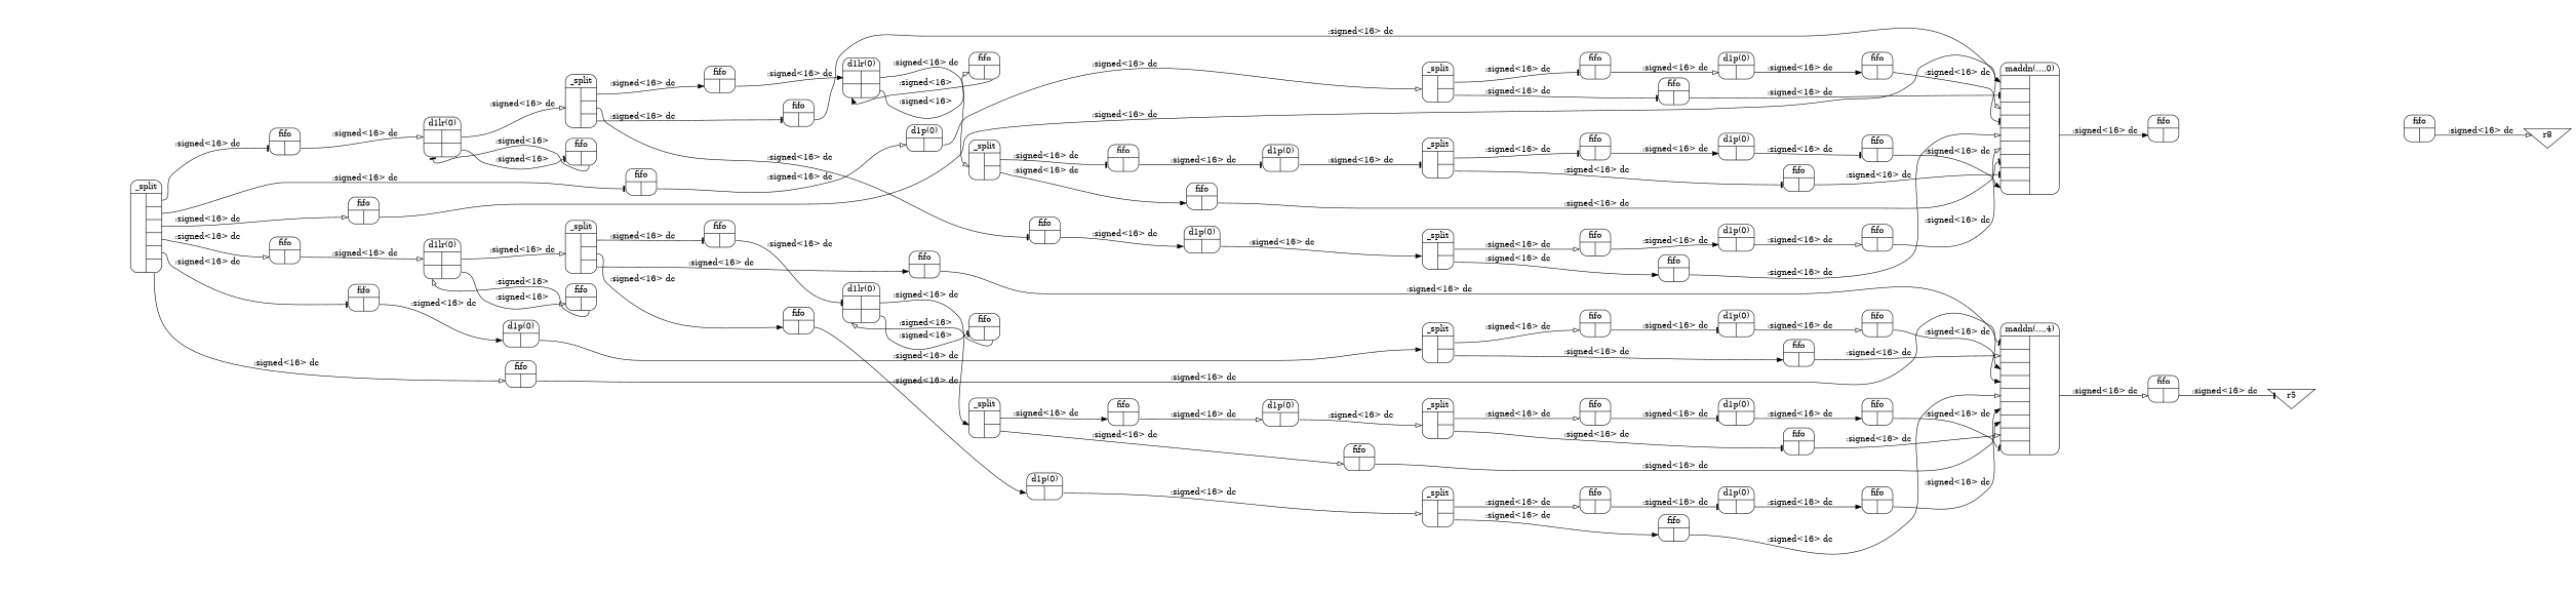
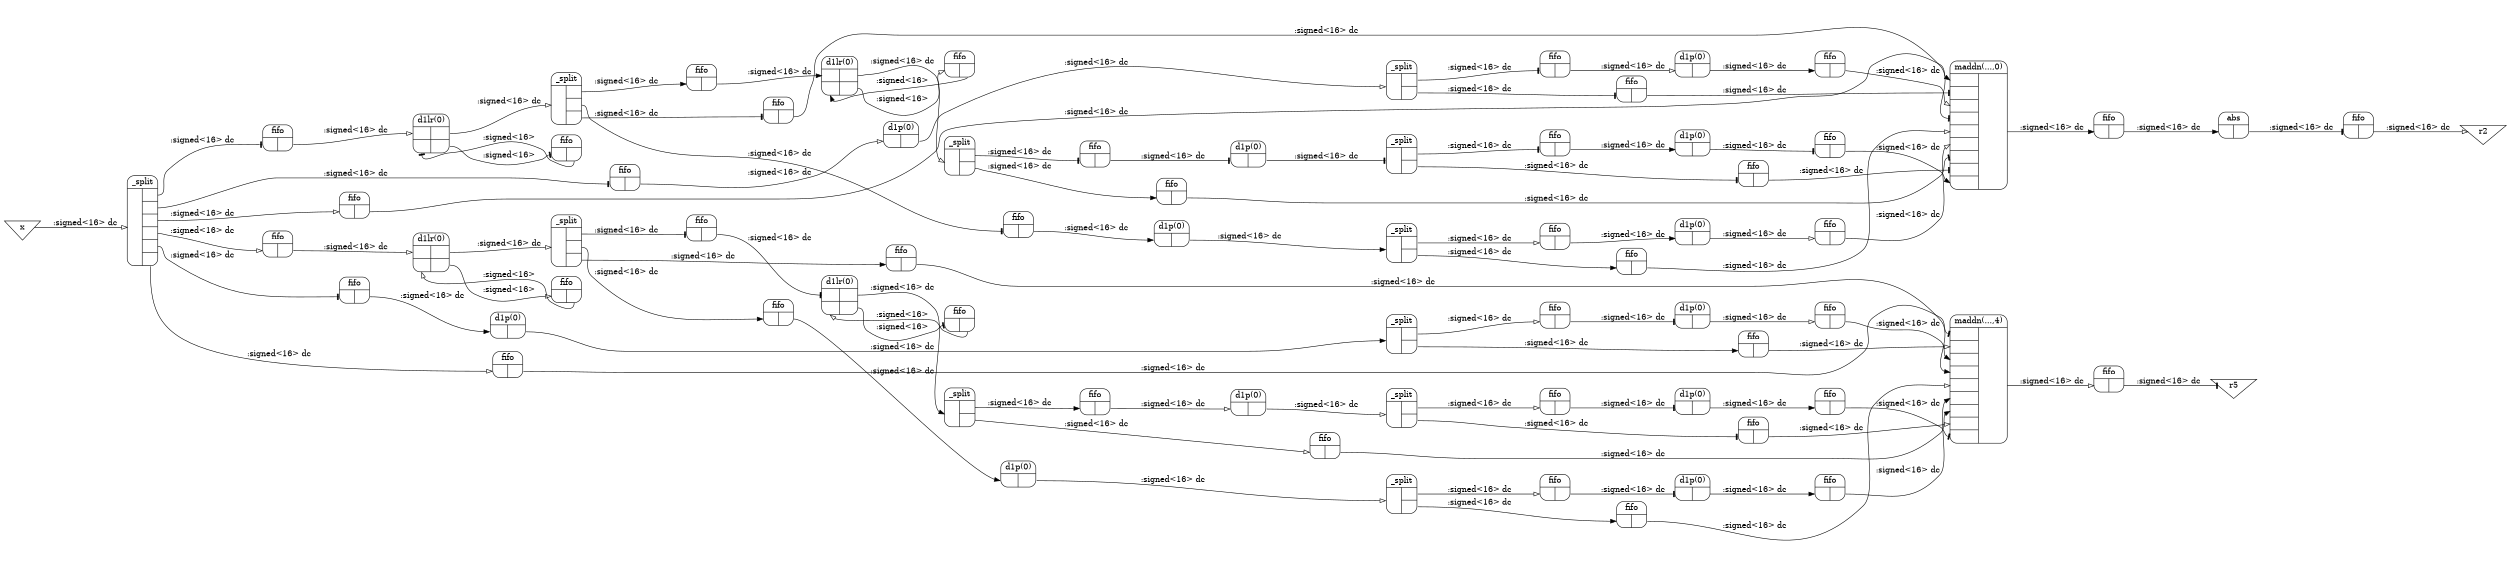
  digraph {
    fontname="DejaVu Serif"
    rankdir=LR
    node [fontname="DejaVu Serif" shape=record style=rounded]
    edge [arrowhead=onormal fontname="DejaVu Serif" headport=e0 tailport=s0]
    n1 [label="<id>fifo|{{<e0>}|{<s0>}}"]
-   n2 [label=r8 shape=invtriangle style=""]
+   n2 [label=r2 shape=invtriangle style=""]
    n3 [label="<id>fifo|{{<e0>}|{<s0>}}"]
    n4 [label="<id>d1lr(0)|{{<e0>|<e1>}|{<s0>|<s1>}}"]
    n5 [label="<id>_split|{{<e0>}|{<s0>|<s1>|<s2>}}"]
    n6 [label="<id>fifo|{{<e0>}|{<s0>}}"]
    n7 [label="<id>fifo|{{<e0>}|{<s0>}}"]
    n8 [label="<id>d1lr(0)|{{<e0>|<e1>}|{<s0>|<s1>}}"]
    n9 [label="<id>_split|{{<e0>}|{<s0>|<s1>}}"]
    n10 [label="<id>fifo|{{<e0>}|{<s0>}}"]
    n11 [label="<id>fifo|{{<e0>}|{<s0>}}"]
    n12 [label="<id>d1p(0)|{{<e0>}|{<s0>}}"]
    n13 [label="<id>_split|{{<e0>}|{<s0>|<s1>}}"]
    n14 [label="<id>fifo|{{<e0>}|{<s0>}}"]
    n15 [label="<id>d1p(0)|{{<e0>}|{<s0>}}"]
    n16 [label="<id>fifo|{{<e0>}|{<s0>}}"]
    n17 [label="<id>fifo|{{<e0>}|{<s0>}}"]
    n18 [label="<id>d1p(0)|{{<e0>}|{<s0>}}"]
    n19 [label="<id>_split|{{<e0>}|{<s0>|<s1>}}"]
    n20 [label="<id>fifo|{{<e0>}|{<s0>}}"]
    n21 [label="<id>d1p(0)|{{<e0>}|{<s0>}}"]
    n22 [label="<id>fifo|{{<e0>}|{<s0>}}"]
    n23 [label="<id>fifo|{{<e0>}|{<s0>}}"]
    n24 [label="<id>d1p(0)|{{<e0>}|{<s0>}}"]
    n25 [label="<id>_split|{{<e0>}|{<s0>|<s1>}}"]
    n26 [label="<id>fifo|{{<e0>}|{<s0>}}"]
    n27 [label="<id>d1p(0)|{{<e0>}|{<s0>}}"]
    n28 [label="<id>fifo|{{<e0>}|{<s0>}}"]
    n29 [label="<id>maddn(...,0)|{{<e0>|<e1>|<e2>|<e3>|<e4>|<e5>|<e6>|<e7>|<e8>}|{<s0>}}"]
    n30 [label="<id>fifo|{{<e0>}|{<s0>}}"]
    n31 [label="<id>fifo|{{<e0>}|{<s0>}}"]
    n32 [label="<id>fifo|{{<e0>}|{<s0>}}"]
    n33 [label="<id>fifo|{{<e0>}|{<s0>}}"]
    n34 [label="<id>fifo|{{<e0>}|{<s0>}}"]
    n35 [label="<id>fifo|{{<e0>}|{<s0>}}"]
    n36 [label="<id>fifo|{{<e0>}|{<s0>}}"]
+   n37 [label="<id>abs|{{<e0>}|{<s0>}}"]
    n38 [label="<id>fifo|{{<e0>}|{<s0>}}"]
    n39 [label=r5 shape=invtriangle style=""]
    n40 [label="<id>fifo|{{<e0>}|{<s0>}}"]
    n41 [label="<id>d1lr(0)|{{<e0>|<e1>}|{<s0>|<s1>}}"]
    n42 [label="<id>_split|{{<e0>}|{<s0>|<s1>|<s2>}}"]
    n43 [label="<id>fifo|{{<e0>}|{<s0>}}"]
    n44 [label="<id>fifo|{{<e0>}|{<s0>}}"]
    n45 [label="<id>d1lr(0)|{{<e0>|<e1>}|{<s0>|<s1>}}"]
    n46 [label="<id>_split|{{<e0>}|{<s0>|<s1>}}"]
    n47 [label="<id>fifo|{{<e0>}|{<s0>}}"]
    n48 [label="<id>fifo|{{<e0>}|{<s0>}}"]
    n49 [label="<id>d1p(0)|{{<e0>}|{<s0>}}"]
    n50 [label="<id>_split|{{<e0>}|{<s0>|<s1>}}"]
    n51 [label="<id>fifo|{{<e0>}|{<s0>}}"]
    n52 [label="<id>d1p(0)|{{<e0>}|{<s0>}}"]
    n53 [label="<id>fifo|{{<e0>}|{<s0>}}"]
    n54 [label="<id>fifo|{{<e0>}|{<s0>}}"]
    n55 [label="<id>d1p(0)|{{<e0>}|{<s0>}}"]
    n56 [label="<id>_split|{{<e0>}|{<s0>|<s1>}}"]
    n57 [label="<id>fifo|{{<e0>}|{<s0>}}"]
    n58 [label="<id>d1p(0)|{{<e0>}|{<s0>}}"]
    n59 [label="<id>fifo|{{<e0>}|{<s0>}}"]
    n60 [label="<id>fifo|{{<e0>}|{<s0>}}"]
    n61 [label="<id>d1p(0)|{{<e0>}|{<s0>}}"]
    n62 [label="<id>_split|{{<e0>}|{<s0>|<s1>}}"]
    n63 [label="<id>fifo|{{<e0>}|{<s0>}}"]
    n64 [label="<id>d1p(0)|{{<e0>}|{<s0>}}"]
    n65 [label="<id>fifo|{{<e0>}|{<s0>}}"]
    n66 [label="<id>maddn(...,4)|{{<e0>|<e1>|<e2>|<e3>|<e4>|<e5>|<e6>|<e7>|<e8>}|{<s0>}}"]
    n67 [label="<id>fifo|{{<e0>}|{<s0>}}"]
    n68 [label="<id>fifo|{{<e0>}|{<s0>}}"]
    n69 [label="<id>fifo|{{<e0>}|{<s0>}}"]
    n70 [label="<id>fifo|{{<e0>}|{<s0>}}"]
    n71 [label="<id>fifo|{{<e0>}|{<s0>}}"]
    n72 [label="<id>fifo|{{<e0>}|{<s0>}}"]
    n73 [label="<id>_split|{{<e0>}|{<s0>|<s1>|<s2>|<s3>|<s4>|<s5>}}"]
+   n74 [label=x shape=invtriangle style=""]
    n1 -> n2 [label=" :signed<16> dc"]
    n3 -> n4 [arrowhead=tee headport=e1 label=" :signed<16>"]
    n4 -> n3 [arrowhead=tee label=" :signed<16>" tailport=s1]
    n4 -> n5 [label=" :signed<16> dc"]
    n5 -> n10 [arrowhead=normal label=" :signed<16> dc"]
    n5 -> n17 [arrowhead=tee label=" :signed<16> dc" tailport=s1]
    n5 -> n34 [arrowhead=tee label=" :signed<16> dc" tailport=s2]
    n6 -> n4 [label=" :signed<16> dc"]
    n7 -> n8 [arrowhead=normal headport=e1 label=" :signed<16>"]
    n8 -> n7 [label=" :signed<16>" tailport=s1]
    n8 -> n9 [label=" :signed<16> dc"]
    n9 -> n23 [arrowhead=tee label=" :signed<16> dc"]
    n9 -> n32 [arrowhead=normal label=" :signed<16> dc" tailport=s1]
    n10 -> n8 [arrowhead=normal label=" :signed<16> dc"]
    n11 -> n12 [label=" :signed<16> dc"]
    n12 -> n13 [label=" :signed<16> dc"]
    n13 -> n14 [arrowhead=tee label=" :signed<16> dc"]
    n13 -> n35 [arrowhead=tee label=" :signed<16> dc" tailport=s1]
    n14 -> n15 [label=" :signed<16> dc"]
    n15 -> n16 [arrowhead=normal label=" :signed<16> dc"]
    n16 -> n29 [headport=e2 label=" :signed<16> dc"]
    n17 -> n18 [arrowhead=normal label=" :signed<16> dc"]
    n18 -> n19 [arrowhead=normal label=" :signed<16> dc"]
    n19 -> n20 [label=" :signed<16> dc"]
    n19 -> n33 [arrowhead=normal label=" :signed<16> dc" tailport=s1]
    n20 -> n21 [arrowhead=normal label=" :signed<16> dc"]
    n21 -> n22 [label=" :signed<16> dc"]
    n22 -> n29 [headport=e5 label=" :signed<16> dc"]
    n23 -> n24 [arrowhead=tee label=" :signed<16> dc"]
    n24 -> n25 [arrowhead=tee label=" :signed<16> dc"]
    n25 -> n26 [arrowhead=tee label=" :signed<16> dc"]
    n25 -> n31 [arrowhead=tee label=" :signed<16> dc" tailport=s1]
    n26 -> n27 [arrowhead=normal label=" :signed<16> dc"]
    n27 -> n28 [arrowhead=tee label=" :signed<16> dc"]
    n28 -> n29 [arrowhead=normal headport=e8 label=" :signed<16> dc"]
    n29 -> n30 [arrowhead=normal label=" :signed<16> dc"]
+   n30 -> n37 [arrowhead=normal label=" :signed<16> dc"]
    n31 -> n29 [arrowhead=tee headport=e7 label=" :signed<16> dc"]
    n32 -> n29 [arrowhead=tee headport=e6 label=" :signed<16> dc"]
    n33 -> n29 [headport=e4 label=" :signed<16> dc"]
    n34 -> n29 [arrowhead=tee headport=e3 label=" :signed<16> dc"]
    n35 -> n29 [arrowhead=tee headport=e1 label=" :signed<16> dc"]
    n36 -> n29 [arrowhead=normal label=" :signed<16> dc"]
+   n37 -> n1 [arrowhead=tee label=" :signed<16> dc"]
    n38 -> n39 [arrowhead=tee label=" :signed<16> dc"]
    n40 -> n41 [headport=e1 label=" :signed<16>"]
    n41 -> n40 [label=" :signed<16>" tailport=s1]
    n41 -> n42 [label=" :signed<16> dc"]
    n42 -> n47 [arrowhead=tee label=" :signed<16> dc"]
    n42 -> n54 [arrowhead=normal label=" :signed<16> dc" tailport=s1]
    n42 -> n70 [arrowhead=normal label=" :signed<16> dc" tailport=s2]
    n43 -> n41 [label=" :signed<16> dc"]
    n44 -> n45 [headport=e1 label=" :signed<16>"]
    n45 -> n44 [arrowhead=tee label=" :signed<16>" tailport=s1]
    n45 -> n46 [arrowhead=normal label=" :signed<16> dc"]
    n46 -> n60 [arrowhead=normal label=" :signed<16> dc"]
    n46 -> n68 [label=" :signed<16> dc" tailport=s1]
    n47 -> n45 [arrowhead=tee label=" :signed<16> dc"]
    n48 -> n49 [arrowhead=normal label=" :signed<16> dc"]
    n49 -> n50 [arrowhead=normal label=" :signed<16> dc"]
    n50 -> n51 [label=" :signed<16> dc"]
    n50 -> n71 [arrowhead=normal label=" :signed<16> dc" tailport=s1]
    n51 -> n52 [arrowhead=tee label=" :signed<16> dc"]
    n52 -> n53 [label=" :signed<16> dc"]
    n53 -> n66 [arrowhead=normal headport=e2 label=" :signed<16> dc"]
    n54 -> n55 [arrowhead=normal label=" :signed<16> dc"]
    n55 -> n56 [label=" :signed<16> dc"]
    n56 -> n57 [label=" :signed<16> dc"]
    n56 -> n69 [arrowhead=normal label=" :signed<16> dc" tailport=s1]
    n57 -> n58 [arrowhead=tee label=" :signed<16> dc"]
    n58 -> n59 [arrowhead=normal label=" :signed<16> dc"]
    n59 -> n66 [arrowhead=normal headport=e5 label=" :signed<16> dc"]
    n60 -> n61 [label=" :signed<16> dc"]
    n61 -> n62 [label=" :signed<16> dc"]
    n62 -> n63 [label=" :signed<16> dc"]
    n62 -> n67 [arrowhead=tee label=" :signed<16> dc" tailport=s1]
    n63 -> n64 [arrowhead=tee label=" :signed<16> dc"]
    n64 -> n65 [arrowhead=normal label=" :signed<16> dc"]
    n65 -> n66 [arrowhead=tee headport=e8 label=" :signed<16> dc"]
    n66 -> n38 [label=" :signed<16> dc"]
    n67 -> n66 [headport=e7 label=" :signed<16> dc"]
    n68 -> n66 [arrowhead=normal headport=e6 label=" :signed<16> dc"]
    n69 -> n66 [headport=e4 label=" :signed<16> dc"]
    n70 -> n66 [arrowhead=normal headport=e3 label=" :signed<16> dc"]
    n71 -> n66 [headport=e1 label=" :signed<16> dc"]
    n72 -> n66 [arrowhead=tee label=" :signed<16> dc"]
    n73 -> n6 [arrowhead=tee label=" :signed<16> dc"]
    n73 -> n11 [arrowhead=tee label=" :signed<16> dc" tailport=s1]
    n73 -> n36 [label=" :signed<16> dc" tailport=s2]
    n73 -> n43 [label=" :signed<16> dc" tailport=s3]
    n73 -> n48 [arrowhead=tee label=" :signed<16> dc" tailport=s4]
    n73 -> n72 [label=" :signed<16> dc" tailport=s5]
+   n74 -> n73 [label=" :signed<16> dc"]
  }
